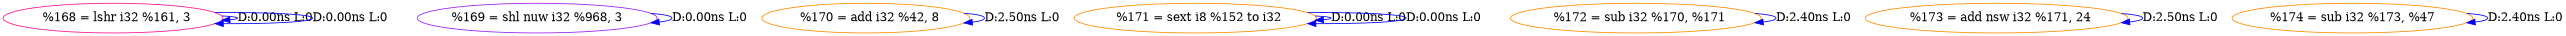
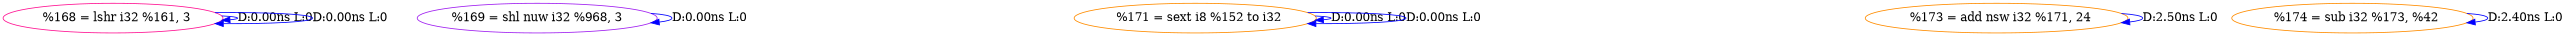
  digraph {
    node [color=darkorange]
    edge [color=blue]
    n1 [color=deeppink label="  %168 = lshr i32 %161, 3"]
    n2 [color=purple label="%169 = shl nuw i32 %968, 3"]
-   n3 [label="  %170 = add i32 %42, 8"]
    n4 [label="  %171 = sext i8 %152 to i32"]
-   n5 [label="  %172 = sub i32 %170, %171"]
    n6 [label="  %173 = add nsw i32 %171, 24"]
-   n7 [label="%174 = sub i32 %173, %47"]
+   n7 [label="  %174 = sub i32 %173, %42"]
    n1 -> n1 [label="D:0.00ns L:0"]
    n1 -> n1 [label="D:0.00ns L:0"]
    n2 -> n2 [label="D:0.00ns L:0"]
-   n3 -> n3 [label="D:2.50ns L:0"]
    n4 -> n4 [label="D:0.00ns L:0"]
    n4 -> n4 [label="D:0.00ns L:0"]
-   n5 -> n5 [label="D:2.40ns L:0"]
    n6 -> n6 [label="D:2.50ns L:0"]
    n7 -> n7 [label="D:2.40ns L:0"]
  }
